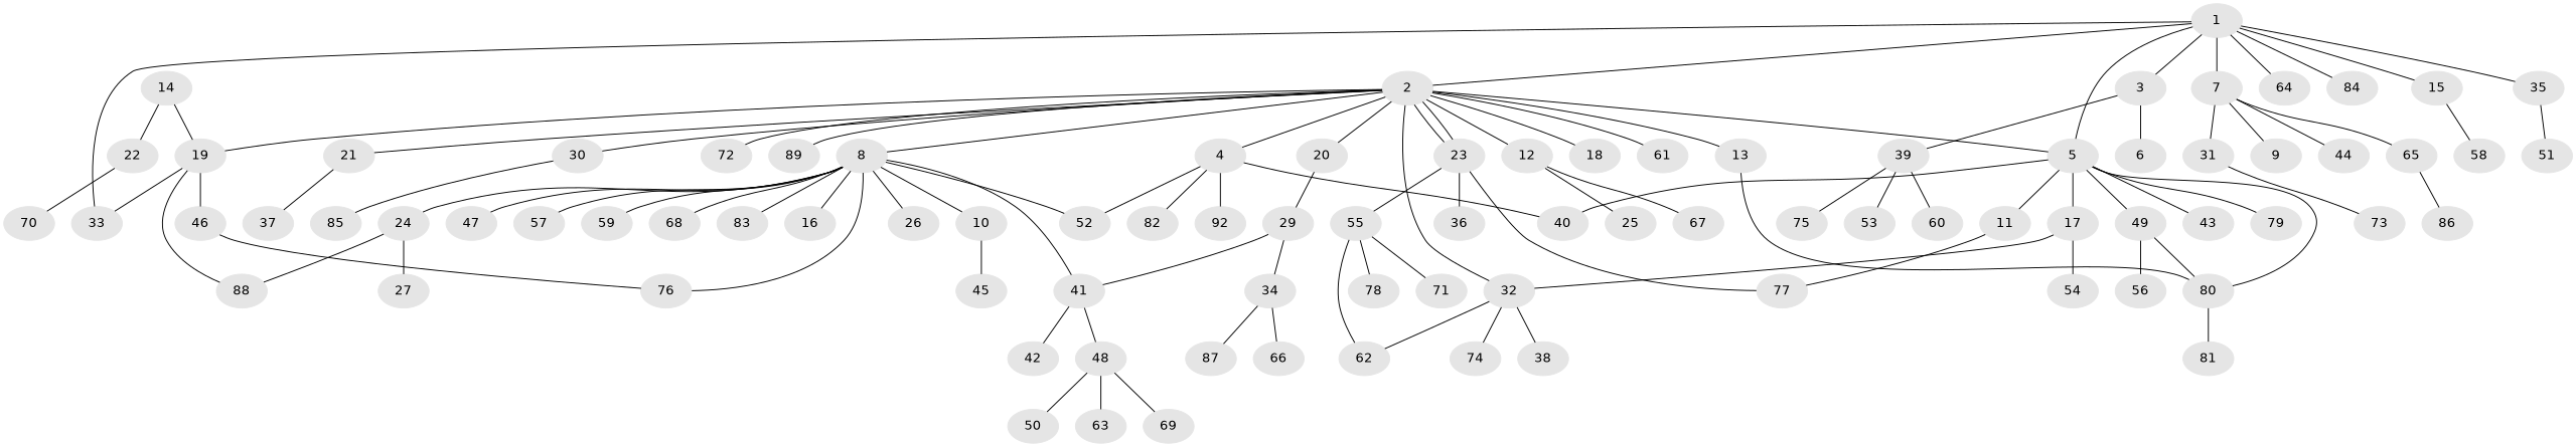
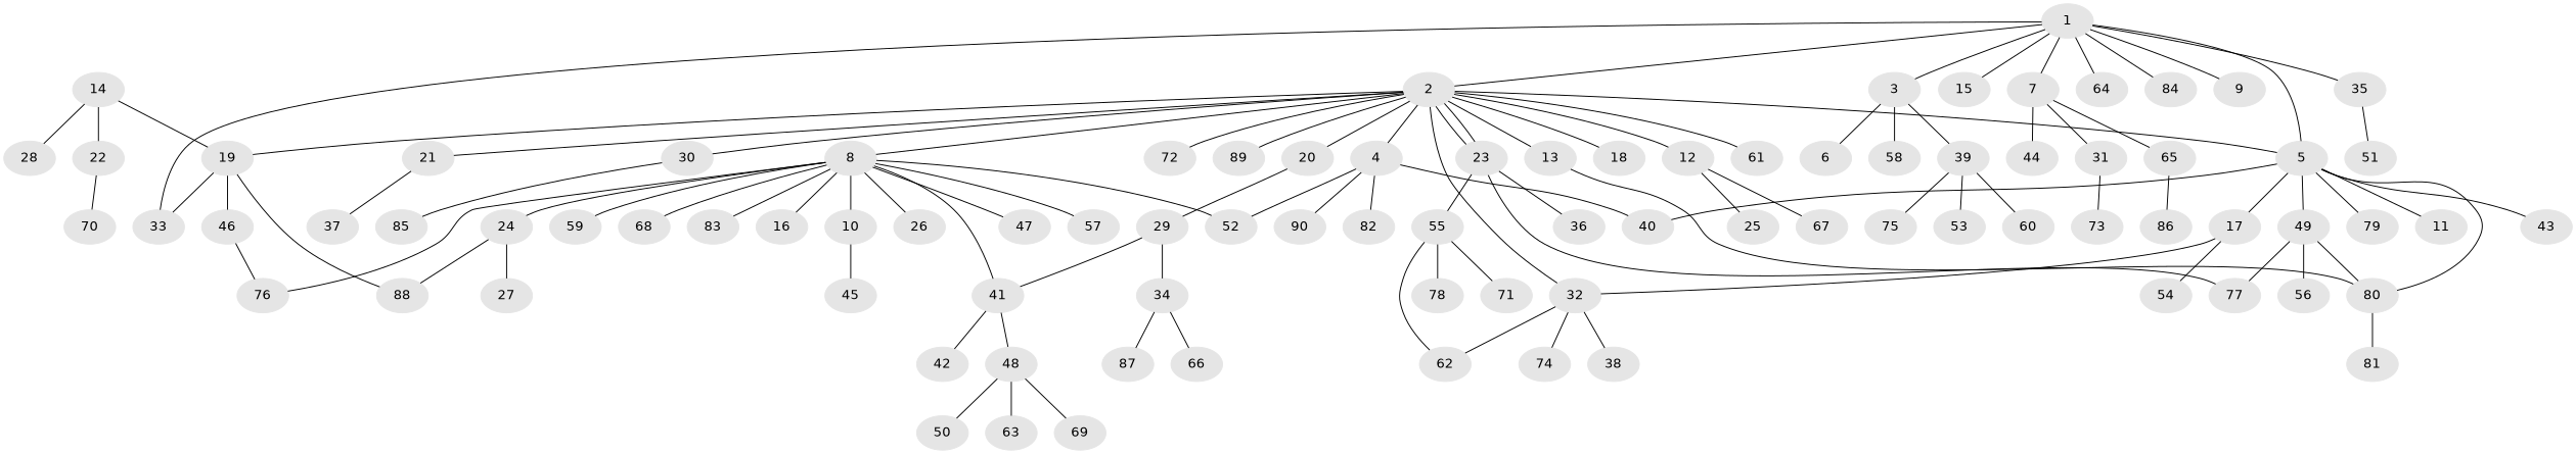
  graph {
    fontname="DejaVu Sans"
    node [color=gray90 fontname="DejaVu Sans" style=filled]
    edge [fontname="DejaVu Sans"]
    1
    2
    3
    5
    7
    15
    33
    35
    64
    84
    4
    8
    12
    13
    18
    19
    20
    21
    23
    30
    32
    61
    72
    89
    6
    39
    58
    40
    11
    17
    43
    49
    79
    80
    9
    31
    44
    65
    51
    52
    82
-   90 [label=92]
+   90
    10
    16
    24
    26
    41
    47
    57
    59
    68
    76
    83
    25
    67
    46
    88
    29
    37
    36
    55
    77
    85
    38
    62
    74
    53
    60
    75
    14
    22
+   28
    54
    56
    81
    73
    86
    45
    27
    42
    48
    70
    34
    71
    78
    66
    87
    50
    63
    69
    1 -- 2
    1 -- 3
    1 -- 5
    1 -- 7
    1 -- 15
    1 -- 33
    1 -- 35
    1 -- 64
    1 -- 84
    2 -- 5
    2 -- 4
    2 -- 8
    2 -- 12
    2 -- 13
    2 -- 18
    2 -- 19
    2 -- 20
    2 -- 21
    2 -- 23
    2 -- 23
    2 -- 30
    2 -- 32
    2 -- 61
    2 -- 72
    2 -- 89
    3 -- 6
    3 -- 39
-   15 -- 58
+   3 -- 58
    5 -- 40
    5 -- 11
    5 -- 17
    5 -- 43
    5 -- 49
    5 -- 79
    5 -- 80
-   7 -- 9
+   1 -- 9
    7 -- 31
    7 -- 44
    7 -- 65
    35 -- 51
    4 -- 40
    4 -- 52
    4 -- 82
    4 -- 90
    8 -- 52
    8 -- 10
    8 -- 16
    8 -- 24
    8 -- 26
    8 -- 41
    8 -- 47
    8 -- 57
    8 -- 59
    8 -- 68
    8 -- 76
    8 -- 83
    12 -- 25
    12 -- 67
    13 -- 80
    19 -- 33
    19 -- 46
    19 -- 88
    20 -- 29
    21 -- 37
    23 -- 36
    23 -- 55
    23 -- 77
    30 -- 85
    32 -- 38
    32 -- 62
    32 -- 74
    39 -- 53
    39 -- 60
    39 -- 75
    17 -- 32
    17 -- 54
    49 -- 80
-   11 -- 77
+   49 -- 77
    49 -- 56
    80 -- 81
    31 -- 73
    65 -- 86
    10 -- 45
    24 -- 88
    24 -- 27
    41 -- 42
    41 -- 48
    46 -- 76
    29 -- 41
    29 -- 34
    55 -- 62
    55 -- 71
    55 -- 78
    14 -- 19
    14 -- 22
+   14 -- 28
    22 -- 70
    48 -- 50
    48 -- 63
    48 -- 69
    34 -- 66
    34 -- 87
  }
